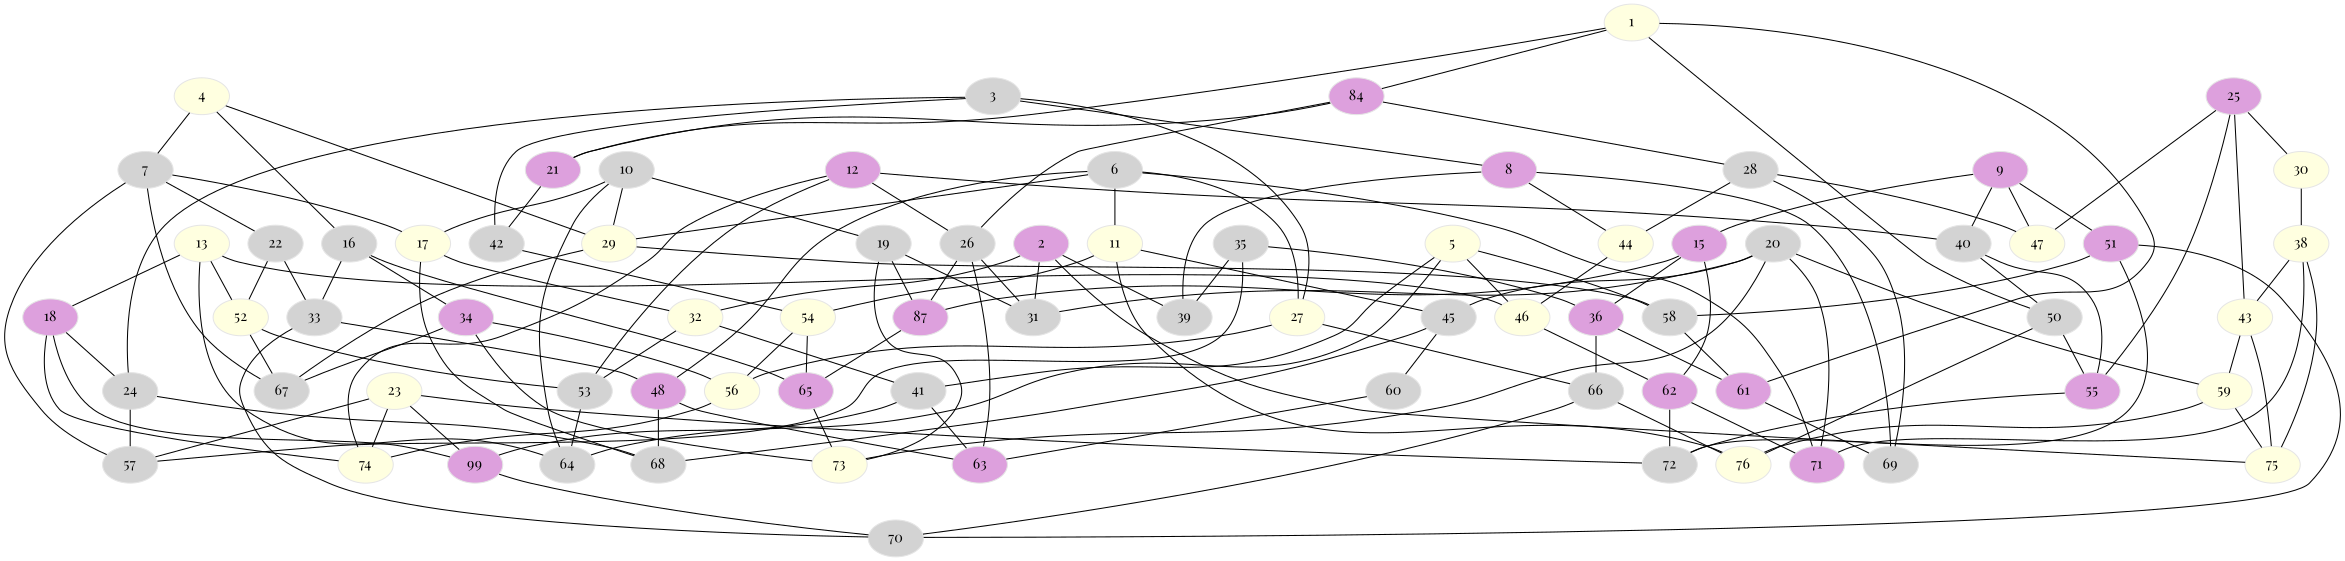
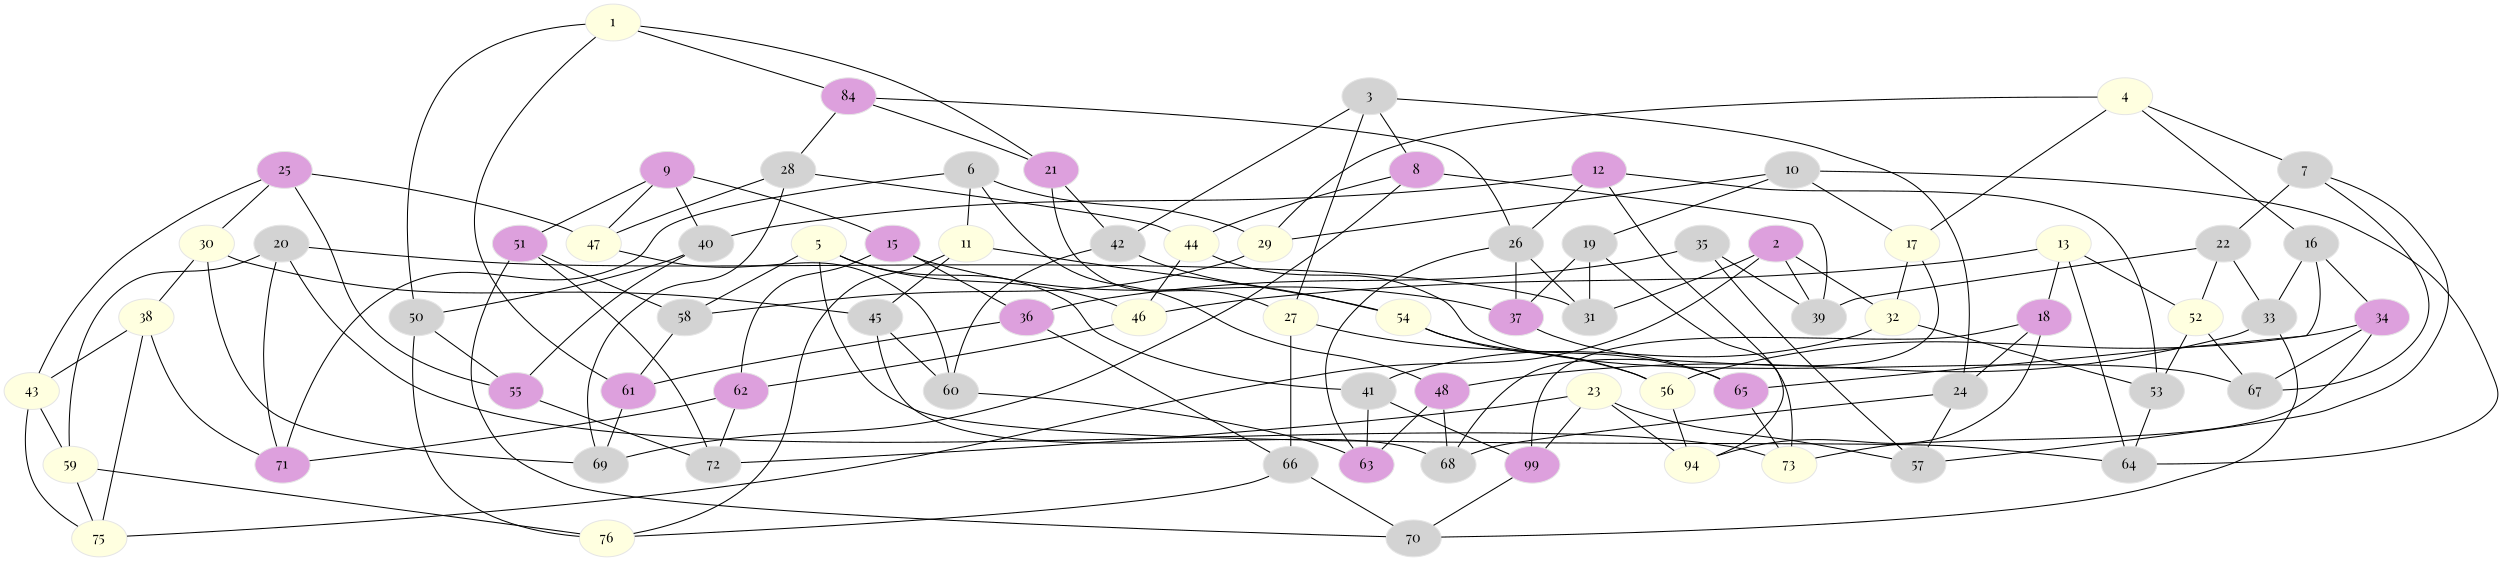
  graph {
    fontname="Playfair Display"
    node [color=gray90 fillcolor=lightgrey fontname="Playfair Display" style=filled]
    edge [fontname="Playfair Display"]
    1 [fillcolor=lightyellow]
    n2 [fillcolor=plum label=84]
    21 [fillcolor=plum]
    50
    61 [fillcolor=plum]
    26
    28
    27 [fillcolor=lightyellow]
    42
    76 [fillcolor=lightyellow]
    55 [fillcolor=plum]
    69
    2 [fillcolor=plum]
    31
    32 [fillcolor=lightyellow]
    39
    75 [fillcolor=lightyellow]
    41
    53
    8 [fillcolor=plum]
    3
    24
    44 [fillcolor=lightyellow]
    57
    68
    56 [fillcolor=lightyellow]
    66
    54 [fillcolor=lightyellow]
    60
    4 [fillcolor=lightyellow]
    7
    16
    17 [fillcolor=lightyellow]
    29 [fillcolor=lightyellow]
    22
    67
    33
    34 [fillcolor=plum]
    65 [fillcolor=plum]
    58
    5 [fillcolor=lightyellow]
    46 [fillcolor=lightyellow]
    64
    n44 [fillcolor=plum label=99]
    63 [fillcolor=plum]
    62 [fillcolor=plum]
    6
    11 [fillcolor=lightyellow]
    48 [fillcolor=plum]
    71 [fillcolor=plum]
    45
    52 [fillcolor=lightyellow]
    9 [fillcolor=plum]
    15 [fillcolor=plum]
    40
    47 [fillcolor=lightyellow]
    51 [fillcolor=plum]
    36 [fillcolor=plum]
-   37 [fillcolor=plum label=87]
+   37 [fillcolor=plum]
    72
    70
    10
    19
    73 [fillcolor=lightyellow]
    12 [fillcolor=plum]
-   74 [fillcolor=lightyellow]
+   74 [fillcolor=lightyellow label=94]
    13 [fillcolor=lightyellow]
    18 [fillcolor=plum]
    20
    59 [fillcolor=lightyellow]
    23 [fillcolor=lightyellow]
    25 [fillcolor=plum]
    30 [fillcolor=lightyellow]
    43 [fillcolor=lightyellow]
    38 [fillcolor=lightyellow]
    35
    1 -- n2
    1 -- 21
    1 -- 50
    1 -- 61
    n2 -- 21
    n2 -- 26
    n2 -- 28
-   6 -- 27
+   21 -- 27
    21 -- 42
    50 -- 76
    50 -- 55
    61 -- 69
    26 -- 31
    26 -- 63
    26 -- 37
    28 -- 69
    28 -- 44
    28 -- 47
    27 -- 56
    27 -- 66
    42 -- 54
+   42 -- 60
    55 -- 72
    2 -- 31
    2 -- 32
    2 -- 39
    2 -- 75
    32 -- 41
    32 -- 53
    41 -- n44
    41 -- 63
    53 -- 64
    8 -- 69
    8 -- 39
    8 -- 44
    3 -- 27
    3 -- 42
    3 -- 8
    3 -- 24
    24 -- 57
    24 -- 68
-   29 -- 67
+   44 -- 67
    44 -- 46
    56 -- 74
    66 -- 76
    66 -- 70
    54 -- 56
    54 -- 65
    60 -- 63
    4 -- 7
    4 -- 16
-   7 -- 17
+   4 -- 17
    4 -- 29
    7 -- 57
    7 -- 22
    7 -- 67
    16 -- 33
    16 -- 34
    16 -- 65
    17 -- 32
    17 -- 68
    29 -- 58
+   22 -- 39
    22 -- 33
    22 -- 52
    33 -- 48
    33 -- 70
    34 -- 56
    34 -- 67
    34 -- 73
    65 -- 73
    58 -- 61
    5 -- 41
    5 -- 58
    5 -- 46
    5 -- 64
    46 -- 62
    n44 -- 70
    62 -- 71
    62 -- 72
    6 -- 29
    6 -- 11
    6 -- 48
    6 -- 71
    11 -- 76
    11 -- 54
    11 -- 45
    48 -- 68
    48 -- 63
    45 -- 68
    45 -- 60
    52 -- 53
    52 -- 67
    9 -- 15
    9 -- 40
    9 -- 47
    9 -- 51
    15 -- 62
    15 -- 36
    15 -- 37
    40 -- 50
    40 -- 55
+   47 -- 60
    51 -- 58
    51 -- 72
    51 -- 70
    36 -- 61
    36 -- 66
    37 -- 65
    10 -- 17
    10 -- 29
    10 -- 64
    10 -- 19
    19 -- 31
    19 -- 37
    19 -- 73
    12 -- 26
    12 -- 53
    12 -- 40
    12 -- 74
    13 -- 46
    13 -- 64
    13 -- 52
    13 -- 18
    18 -- 24
    18 -- n44
    18 -- 74
    20 -- 31
    20 -- 71
    20 -- 73
    20 -- 59
    59 -- 76
    59 -- 75
    23 -- 57
    23 -- n44
    23 -- 72
    23 -- 74
    25 -- 55
    25 -- 47
    25 -- 30
    25 -- 43
-   20 -- 45
+   30 -- 69
+   30 -- 45
    30 -- 38
    43 -- 75
    43 -- 59
    38 -- 75
    38 -- 71
    38 -- 43
    35 -- 39
    35 -- 57
    35 -- 36
  }
